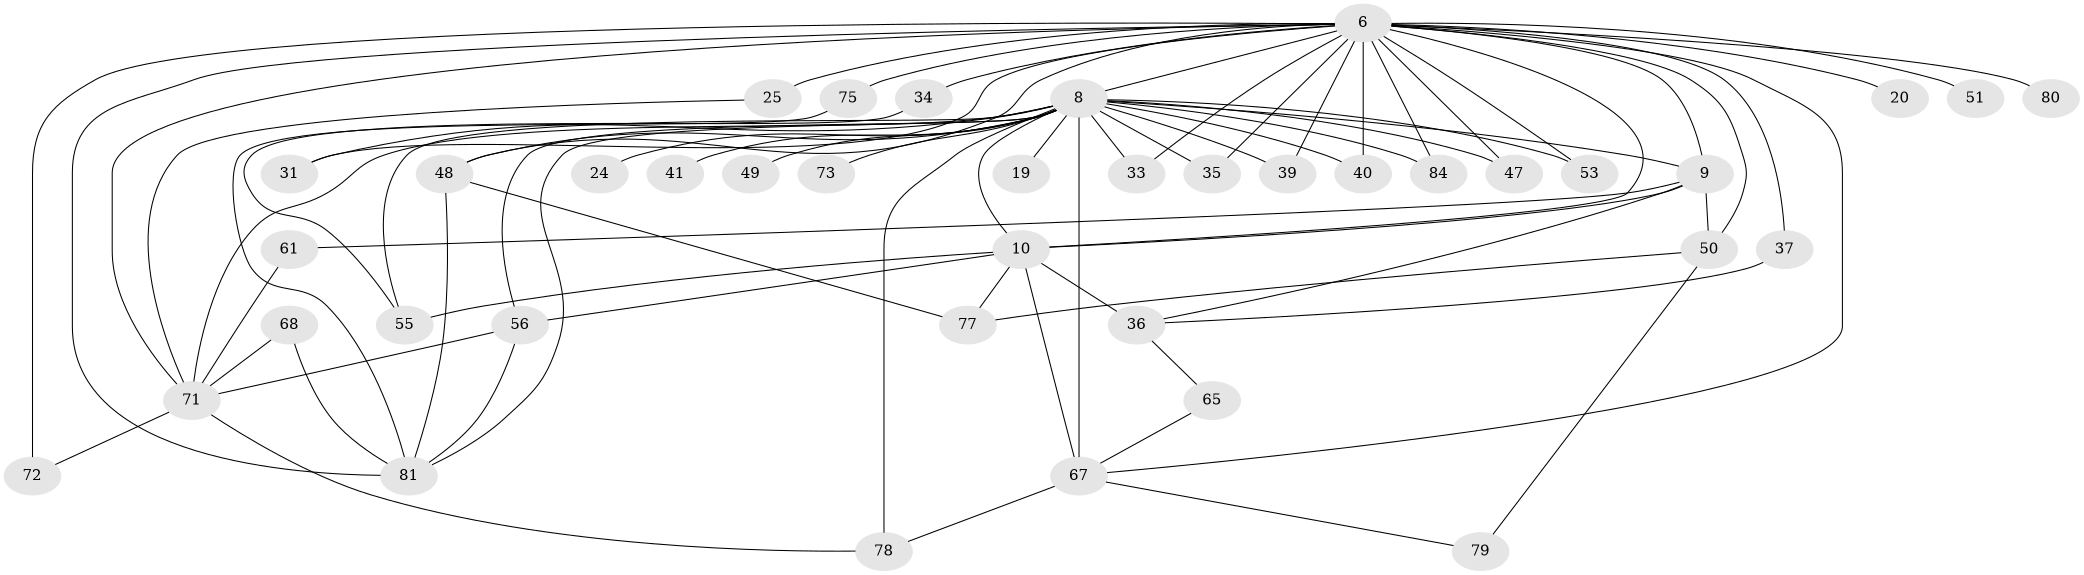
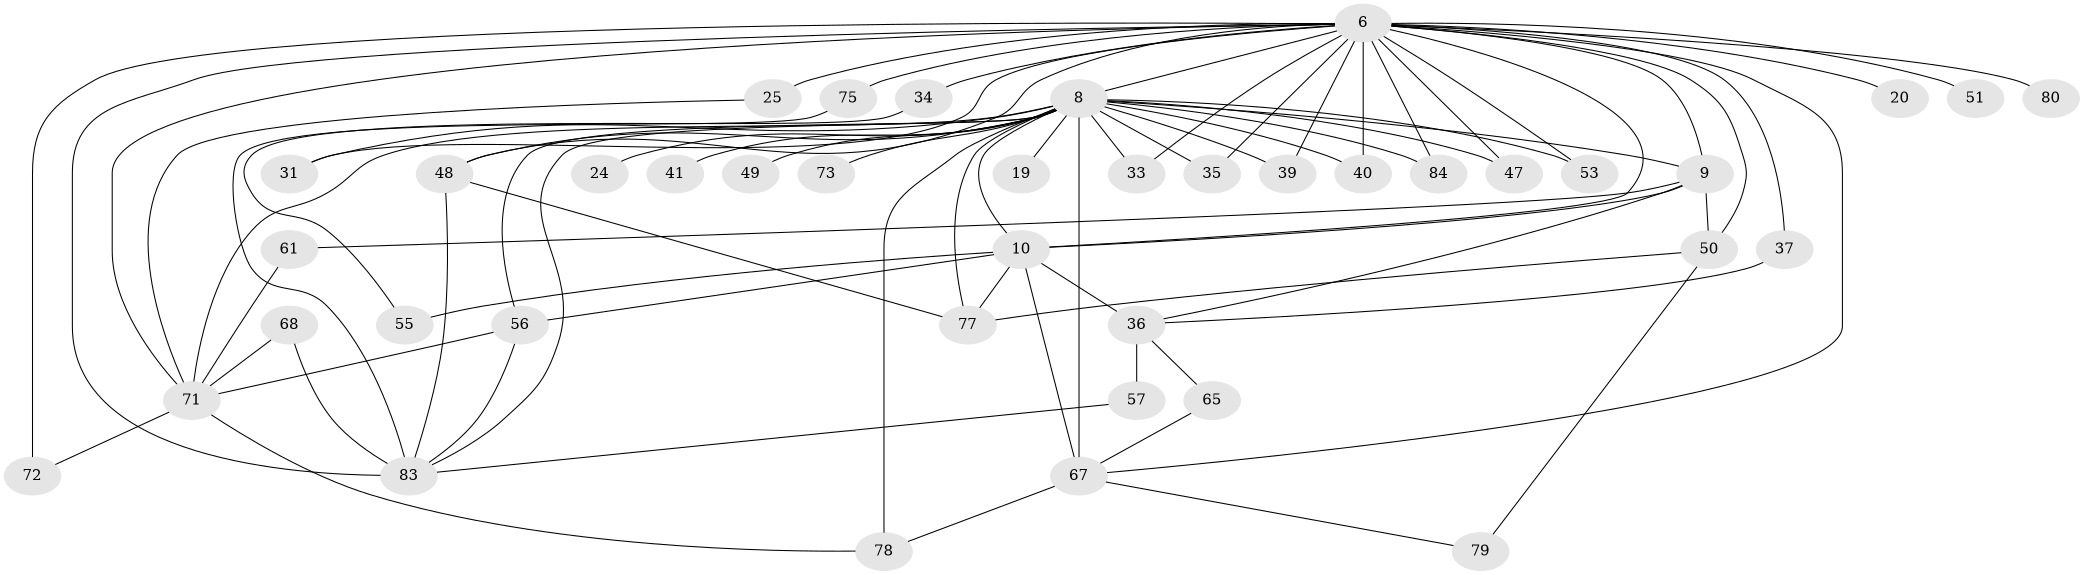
  graph {
    node [color=gray90 style=filled]
    6 [super="+3+4"]
    8 [super="+2"]
    9 [super="+5"]
    10 [super="+7"]
    20
    25
    31 [super="+11"]
    33
    34
    35
    37
    39
    40
    n14 [label=84]
    47
    48 [super="+13+28"]
    50 [super="+12"]
    51
    53
    67 [super="+42+52+21+30+43"]
    71 [super="+22+17+66"]
    72 [super="+32"]
    75 [super="+74"]
    80
-   81 [super="+58+60"]
+   81 [super="+58+60" label=83]
    19
    24
    41
    49
    55
    56 [super="+26"]
    73
    78 [super="+70+76"]
    n34 [label=36 super="+23"]
    61
    77 [super="+69"]
    79
+   57
    65
    68
    6 -- 8 [weight=8]
    6 -- 9 [weight=8]
    6 -- 10 [weight=8]
    6 -- 20 [weight=2]
    6 -- 25 [weight=2]
    6 -- 31 [weight=2]
    6 -- 33
    6 -- 34 [weight=2]
    6 -- 35
    6 -- 37
    6 -- 39
    6 -- 40
    6 -- n14
    6 -- 47
    6 -- 48
    6 -- 50 [weight=2]
    6 -- 51
    6 -- 53
    6 -- 67 [weight=2]
    6 -- 71 [weight=2]
    6 -- 72 [weight=3]
    6 -- 75 [weight=2]
    6 -- 80
    6 -- 81 [weight=3]
    8 -- 9 [weight=4]
    8 -- 10 [weight=4]
    8 -- 31
    8 -- 33
    8 -- 35
    8 -- 39
    8 -- 40
    8 -- n14
    8 -- 47
    8 -- 48 [weight=4]
    8 -- 53
    8 -- 67 [weight=7]
    8 -- 71 [weight=2]
    8 -- 81 [weight=2]
    8 -- 19
    8 -- 24 [weight=2]
    8 -- 41 [weight=2]
    8 -- 49 [weight=2]
-   8 -- 55
+   8 -- 77
    8 -- 56 [weight=2]
    8 -- 73
    8 -- 78 [weight=2]
    9 -- 10 [weight=4]
    9 -- 50
    9 -- n34
    9 -- 61
    10 -- 67 [weight=2]
    10 -- 55
    10 -- 56
    10 -- n34 [weight=3]
    10 -- 77
    25 -- 71
    34 -- 55
    37 -- n34
    48 -- 81
    48 -- 77
    50 -- 77
    50 -- 79
    67 -- 78
    67 -- 79
    71 -- 72
    71 -- 78 [weight=2]
    75 -- 81
    56 -- 71
    56 -- 81
+   n34 -- 57
    n34 -- 65
    61 -- 71
+   57 -- 81
    65 -- 67
    68 -- 71
    68 -- 81
  }
